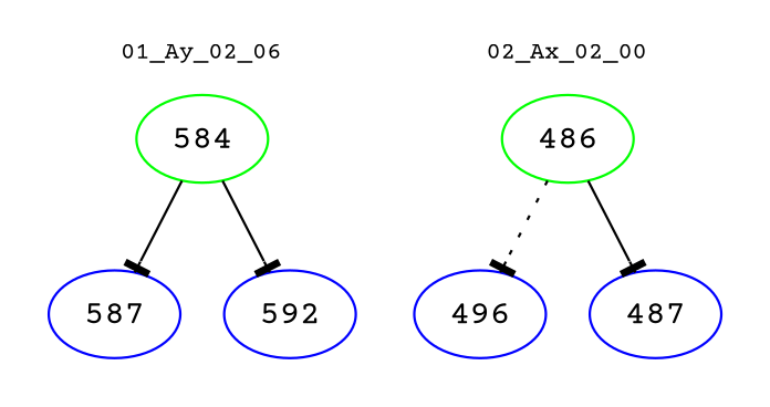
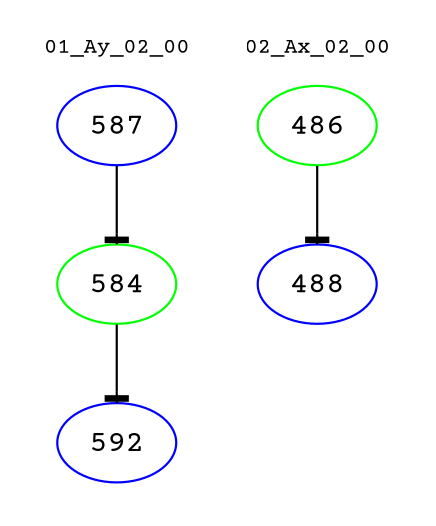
  digraph {
    fontname="Courier Prime"
    node [color=blue fontname="Courier Prime"]
    edge [arrowhead=tee color=black fontname="Courier Prime" style=solid]
    n1 [color=green label=584]
    n2 [label=587]
    n3 [label=592]
    n4 [color=green label=486]
-   n5 [label=496]
-   n6 [label=487]
+   n6 [label=488]
    subgraph cluster_1 {
      color=white
      fontsize=10
-     label="01_Ay_02_06"
+     label="01_Ay_02_00"
      n1
      n2
      n3
    }
    subgraph cluster_2 {
      color=white
      fontsize=10
      label="02_Ax_02_00"
      n4
-     n5
      n6
    }
-   n1 -> n2
+   n2 -> n1
    n1 -> n3
-   n4 -> n5 [style=dotted]
    n4 -> n6
  }
